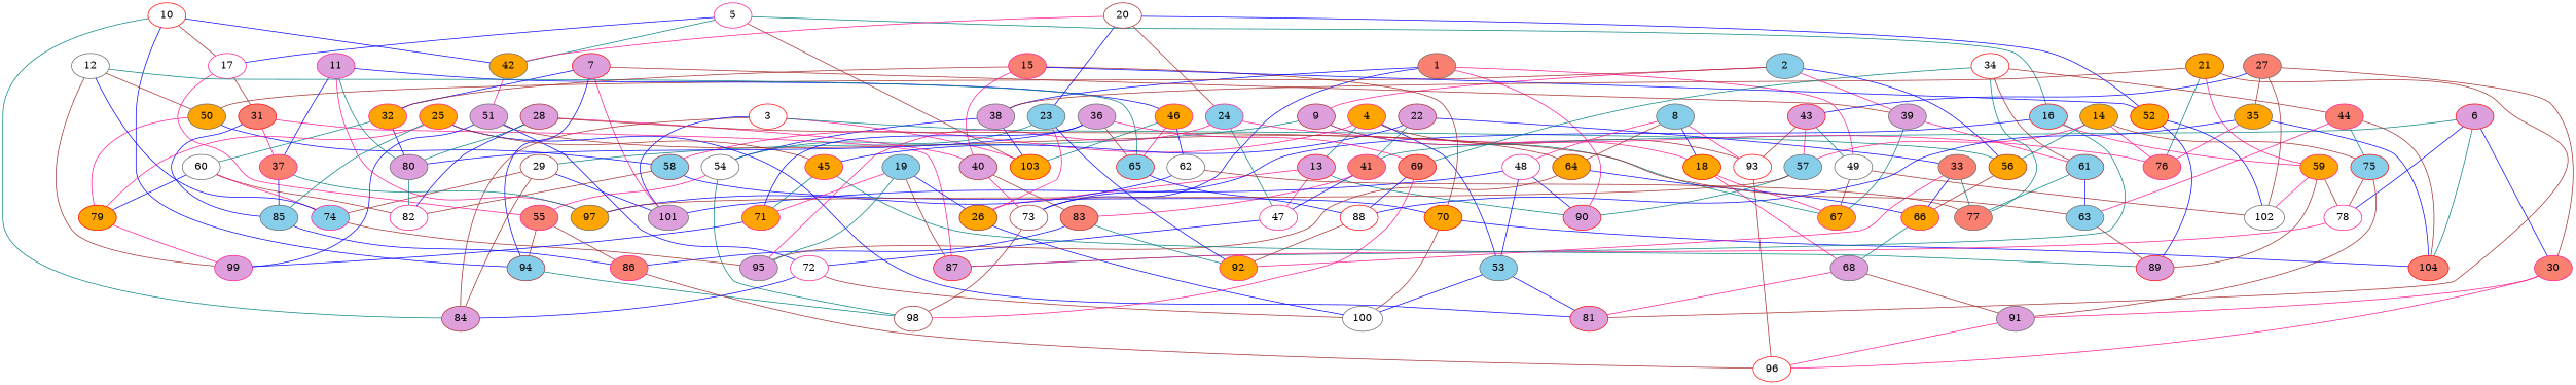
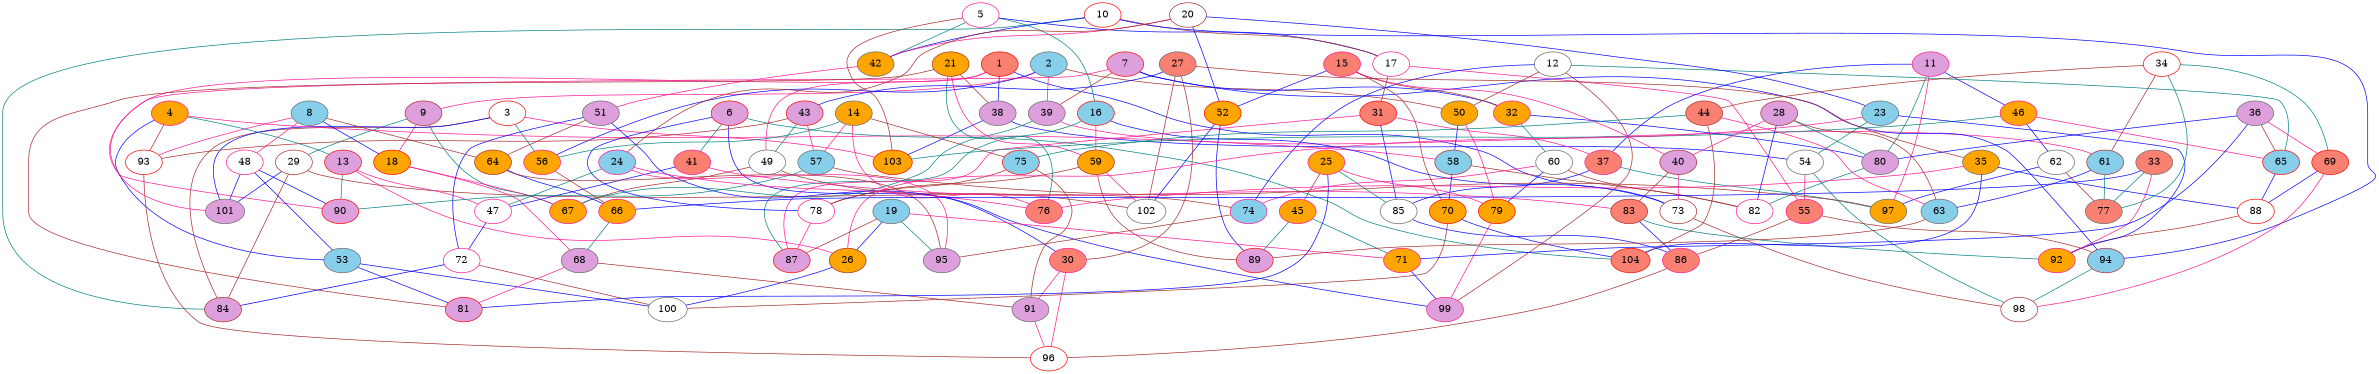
  graph {
    node [color=gray40 fillcolor=plum style=filled]
    edge [color=blue]
-   1 [fillcolor=salmon]
+   1 [color=red fillcolor=salmon]
    38
    49 [fillcolor=white]
    73 [color=brown fillcolor=white]
    90 [color=red]
    103 [color=red fillcolor=orange]
    54 [fillcolor=white]
    67 [color=deeppink fillcolor=orange]
    102 [fillcolor=white]
    98 [color=brown fillcolor=white]
    2 [fillcolor=skyblue]
    9 [color=brown]
    39
    50 [fillcolor=orange]
-   56 [color=brown fillcolor=orange]
+   56 [color=deeppink fillcolor=orange]
    18 [color=red fillcolor=orange]
    29 [color=brown fillcolor=white]
    61 [color=brown fillcolor=skyblue]
    58 [color=brown fillcolor=skyblue]
    79 [color=red fillcolor=orange]
    66 [color=deeppink fillcolor=orange]
    3 [color=red fillcolor=white]
    84 [color=brown]
    101
    4 [color=deeppink fillcolor=orange]
    13 [color=red]
    53 [fillcolor=skyblue]
    93 [color=red fillcolor=white]
    26 [color=brown fillcolor=orange]
    47 [color=deeppink fillcolor=white]
    81 [color=red]
    100 [fillcolor=white]
    70 [color=red fillcolor=orange]
    82 [color=deeppink fillcolor=white]
    96 [color=red fillcolor=white]
    5 [color=deeppink fillcolor=white]
    16 [color=red fillcolor=skyblue]
    17 [color=deeppink fillcolor=white]
    42 [fillcolor=orange]
-   59 [color=deeppink fillcolor=orange]
+   59 [color=brown fillcolor=orange]
    87 [color=red]
    31 [color=red fillcolor=salmon]
    55 [color=deeppink fillcolor=salmon]
    51
    6 [color=red]
    30 [color=deeppink fillcolor=salmon]
    41 [color=deeppink fillcolor=salmon]
    78 [color=deeppink fillcolor=white]
    104 [color=red fillcolor=salmon]
    91
    83 [color=brown fillcolor=salmon]
    7 [color=red]
    32 [color=deeppink fillcolor=orange]
    94 [color=brown fillcolor=skyblue]
    80
    60 [fillcolor=white]
    8 [fillcolor=skyblue]
    48 [color=deeppink fillcolor=white]
    64 [color=brown fillcolor=orange]
    68
    95
    74 [color=deeppink fillcolor=skyblue]
    10 [color=red fillcolor=white]
    11 [color=deeppink]
    37 [color=deeppink fillcolor=salmon]
    46 [color=deeppink fillcolor=orange]
    97 [fillcolor=orange]
-   85 [fillcolor=skyblue]
+   85 [fillcolor=white]
    65 [color=red fillcolor=skyblue]
    62 [fillcolor=white]
    12 [fillcolor=white]
    99 [color=deeppink]
    88 [color=red fillcolor=white]
    72 [color=deeppink fillcolor=white]
    14 [fillcolor=orange]
    57 [fillcolor=skyblue]
    75 [color=red fillcolor=skyblue]
    76 [color=deeppink fillcolor=salmon]
    15 [color=deeppink fillcolor=salmon]
    40 [color=brown]
    52 [color=red fillcolor=orange]
    89 [color=red]
    86 [color=deeppink fillcolor=salmon]
    19 [fillcolor=skyblue]
    71 [color=deeppink fillcolor=orange]
    20 [color=brown fillcolor=white]
    23 [fillcolor=skyblue]
    24 [color=deeppink fillcolor=skyblue]
    92 [color=deeppink fillcolor=orange]
    21 [color=brown fillcolor=orange]
-   22 [color=brown]
    33 [fillcolor=salmon]
    45 [color=deeppink fillcolor=orange]
    77 [fillcolor=salmon]
    25 [color=deeppink fillcolor=orange]
    27 [fillcolor=salmon]
    35 [fillcolor=orange]
    43 [color=red]
    28 [color=brown]
    63 [fillcolor=skyblue]
    34 [color=red fillcolor=white]
-   44 [color=deeppink fillcolor=salmon]
+   44 [color=brown fillcolor=salmon]
    69 [color=red fillcolor=salmon]
    36
    1 -- 38
    1 -- 49 [color=deeppink]
    1 -- 73
    1 -- 90 [color=deeppink]
    38 -- 103
    38 -- 54
    49 -- 67 [color=brown]
    49 -- 102 [color=brown]
    73 -- 98 [color=brown]
    54 -- 98 [color=teal]
    54 -- 55 [color=deeppink]
    2 -- 9 [color=deeppink]
    2 -- 39 [color=deeppink]
    2 -- 50 [color=brown]
    2 -- 56
    9 -- 67 [color=teal]
    9 -- 18 [color=deeppink]
    9 -- 29 [color=teal]
    39 -- 67 [color=teal]
    39 -- 61 [color=deeppink]
    50 -- 58
    50 -- 79 [color=deeppink]
    56 -- 66 [color=brown]
    18 -- 67 [color=deeppink]
    18 -- 68 [color=deeppink]
    29 -- 84 [color=brown]
    29 -- 101
    29 -- 74 [color=brown]
    61 -- 77 [color=teal]
    61 -- 63
    58 -- 70
    58 -- 82 [color=brown]
    79 -- 99 [color=deeppink]
    66 -- 68 [color=teal]
    3 -- 103 [color=deeppink]
    3 -- 56 [color=teal]
    3 -- 84 [color=brown]
    3 -- 101
    4 -- 58 [color=deeppink]
    4 -- 13 [color=teal]
    4 -- 53
    4 -- 93 [color=brown]
    13 -- 90 [color=teal]
    13 -- 26 [color=deeppink]
    13 -- 47 [color=deeppink]
    53 -- 81
    53 -- 100
    93 -- 96 [color=brown]
    26 -- 100
    47 -- 72
    70 -- 100 [color=brown]
    70 -- 104
    5 -- 103 [color=brown]
    5 -- 16 [color=teal]
    5 -- 17
    5 -- 42 [color=teal]
    16 -- 73
    16 -- 59 [color=deeppink]
    16 -- 87 [color=teal]
    17 -- 31 [color=brown]
    17 -- 55 [color=deeppink]
    42 -- 51 [color=deeppink]
    59 -- 102 [color=deeppink]
    59 -- 78 [color=brown]
    59 -- 89 [color=brown]
    31 -- 87 [color=deeppink]
    31 -- 37 [color=deeppink]
    31 -- 85
    55 -- 94 [color=brown]
    55 -- 86 [color=brown]
    51 -- 64 [color=brown]
    51 -- 99
    51 -- 72
    6 -- 30
    6 -- 41 [color=teal]
    6 -- 78
    6 -- 104 [color=teal]
    30 -- 96 [color=deeppink]
    30 -- 91 [color=deeppink]
    41 -- 47
    41 -- 83 [color=deeppink]
    78 -- 87 [color=deeppink]
    91 -- 96 [color=deeppink]
    83 -- 86
    83 -- 92 [color=teal]
    7 -- 39 [color=brown]
    7 -- 101 [color=deeppink]
    7 -- 32
    7 -- 94
    32 -- 80
    32 -- 60 [color=teal]
    94 -- 98 [color=teal]
    80 -- 82 [color=teal]
    60 -- 79
    60 -- 82 [color=brown]
    60 -- 74 [color=deeppink]
    8 -- 18
    8 -- 93 [color=deeppink]
    8 -- 48 [color=deeppink]
    8 -- 64 [color=brown]
    48 -- 90
    48 -- 101
    48 -- 53
    64 -- 66
    64 -- 95 [color=brown]
    68 -- 81 [color=deeppink]
    68 -- 91 [color=brown]
    74 -- 95 [color=brown]
    10 -- 84 [color=teal]
    10 -- 17 [color=brown]
    10 -- 42
    10 -- 94
    11 -- 80 [color=teal]
    11 -- 37
    11 -- 46
    11 -- 97 [color=deeppink]
    37 -- 97 [color=teal]
    37 -- 85
    46 -- 103 [color=teal]
    46 -- 65 [color=deeppink]
    46 -- 62
    85 -- 86
    65 -- 88
    62 -- 97
    62 -- 77 [color=brown]
    12 -- 50 [color=brown]
    12 -- 74
    12 -- 65 [color=teal]
    12 -- 99 [color=brown]
    88 -- 92 [color=brown]
    72 -- 84
    72 -- 100 [color=brown]
    14 -- 56 [color=teal]
    14 -- 57 [color=deeppink]
    14 -- 75 [color=brown]
    14 -- 76 [color=deeppink]
    57 -- 90 [color=teal]
    57 -- 97 [color=brown]
    75 -- 78 [color=brown]
    75 -- 91 [color=brown]
    15 -- 70 [color=brown]
    15 -- 32 [color=brown]
    15 -- 40 [color=deeppink]
    15 -- 52
    40 -- 73 [color=deeppink]
    40 -- 83 [color=brown]
    52 -- 102
    52 -- 89
    86 -- 96 [color=brown]
    19 -- 26
    19 -- 87 [color=brown]
    19 -- 95 [color=teal]
    19 -- 71 [color=deeppink]
    71 -- 99
    20 -- 42 [color=deeppink]
    20 -- 52
    20 -- 23
    20 -- 24 [color=brown]
    23 -- 54 [color=teal]
    23 -- 26 [color=deeppink]
    23 -- 92
    24 -- 47 [color=teal]
    24 -- 95 [color=deeppink]
    24 -- 76 [color=deeppink]
    21 -- 38 [color=brown]
    21 -- 81 [color=brown]
    21 -- 59 [color=deeppink]
    21 -- 76 [color=teal]
-   22 -- 41 [color=teal]
-   22 -- 33
-   22 -- 45
    33 -- 66
    33 -- 92 [color=deeppink]
    33 -- 77 [color=teal]
    45 -- 89 [color=teal]
    45 -- 71 [color=teal]
    25 -- 79 [color=deeppink]
    25 -- 81
    25 -- 85 [color=teal]
    25 -- 45 [color=brown]
    27 -- 102 [color=brown]
    27 -- 30 [color=brown]
    27 -- 35 [color=brown]
    27 -- 43
    35 -- 104
    35 -- 88
    35 -- 76 [color=deeppink]
    43 -- 49 [color=teal]
    43 -- 93 [color=brown]
    43 -- 57 [color=deeppink]
    28 -- 82
    28 -- 80 [color=teal]
    28 -- 40 [color=deeppink]
    28 -- 63 [color=brown]
    63 -- 89 [color=brown]
    34 -- 61 [color=brown]
    34 -- 77 [color=teal]
    34 -- 44 [color=brown]
    34 -- 69 [color=teal]
    44 -- 104 [color=brown]
    44 -- 75 [color=teal]
    44 -- 63 [color=deeppink]
    69 -- 98 [color=deeppink]
    69 -- 88
    36 -- 80
    36 -- 65 [color=brown]
    36 -- 71
    36 -- 69 [color=deeppink]
  }
